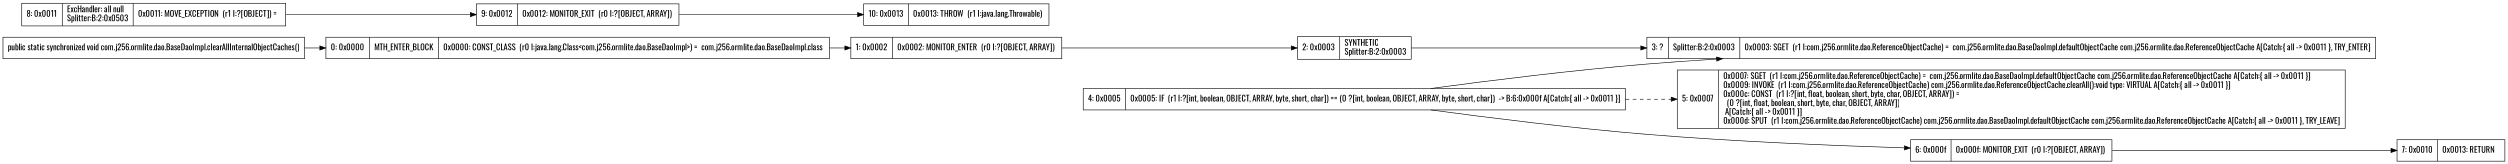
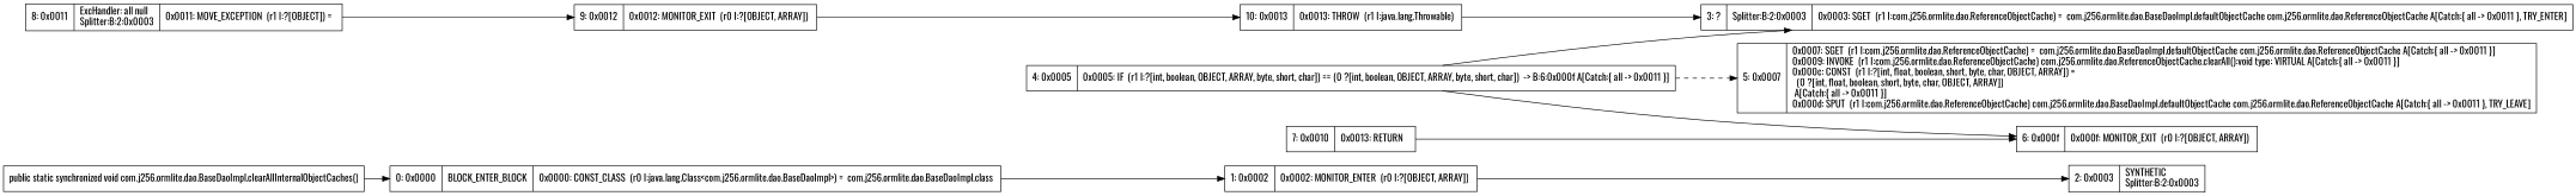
  digraph {
    fontname=Oswald
    rankdir=LR
    node [fontname=Oswald shape=record]
    edge [fontname=Oswald]
-   n1 [label="{0\:\ 0x0000|MTH_ENTER_BLOCK\l|0x0000: CONST_CLASS  (r0 I:java.lang.Class\<com.j256.ormlite.dao.BaseDaoImpl\>) =  com.j256.ormlite.dao.BaseDaoImpl.class \l}"]
+   n1 [label="{0\:\ 0x0000|BLOCK_ENTER_BLOCK\l|0x0000: CONST_CLASS  (r0 I:java.lang.Class\<com.j256.ormlite.dao.BaseDaoImpl\>) =  com.j256.ormlite.dao.BaseDaoImpl.class \l}"]
    n2 [label="{1\:\ 0x0002|0x0002: MONITOR_ENTER  (r0 I:?[OBJECT, ARRAY]) \l}"]
    n3 [label="{2\:\ 0x0003|SYNTHETIC\lSplitter:B:2:0x0003\l}"]
    n4 [label="{3\:\ ?|Splitter:B:2:0x0003\l|0x0003: SGET  (r1 I:com.j256.ormlite.dao.ReferenceObjectCache) =  com.j256.ormlite.dao.BaseDaoImpl.defaultObjectCache com.j256.ormlite.dao.ReferenceObjectCache A[Catch:\{ all \-\> 0x0011 \}, TRY_ENTER]\l}"]
-   n5 [label="{8\:\ 0x0011|ExcHandler: all null\lSplitter:B:2:0x0503\l|0x0011: MOVE_EXCEPTION  (r1 I:?[OBJECT]) =  \l}"]
+   n5 [label="{8\:\ 0x0011|ExcHandler: all null\lSplitter:B:2:0x0003\l|0x0011: MOVE_EXCEPTION  (r1 I:?[OBJECT]) =  \l}"]
    n6 [label="{9\:\ 0x0012|0x0012: MONITOR_EXIT  (r0 I:?[OBJECT, ARRAY]) \l}"]
    n7 [label="{4\:\ 0x0005|0x0005: IF  (r1 I:?[int, boolean, OBJECT, ARRAY, byte, short, char]) == (0 ?[int, boolean, OBJECT, ARRAY, byte, short, char])  \-\> B:6:0x000f A[Catch:\{ all \-\> 0x0011 \}]\l}"]
    n8 [label="{5\:\ 0x0007|0x0007: SGET  (r1 I:com.j256.ormlite.dao.ReferenceObjectCache) =  com.j256.ormlite.dao.BaseDaoImpl.defaultObjectCache com.j256.ormlite.dao.ReferenceObjectCache A[Catch:\{ all \-\> 0x0011 \}]\l0x0009: INVOKE  (r1 I:com.j256.ormlite.dao.ReferenceObjectCache) com.j256.ormlite.dao.ReferenceObjectCache.clearAll():void type: VIRTUAL A[Catch:\{ all \-\> 0x0011 \}]\l0x000c: CONST  (r1 I:?[int, float, boolean, short, byte, char, OBJECT, ARRAY]) = \l  (0 ?[int, float, boolean, short, byte, char, OBJECT, ARRAY])\l A[Catch:\{ all \-\> 0x0011 \}]\l0x000d: SPUT  (r1 I:com.j256.ormlite.dao.ReferenceObjectCache) com.j256.ormlite.dao.BaseDaoImpl.defaultObjectCache com.j256.ormlite.dao.ReferenceObjectCache A[Catch:\{ all \-\> 0x0011 \}, TRY_LEAVE]\l}"]
    n9 [label="{6\:\ 0x000f|0x000f: MONITOR_EXIT  (r0 I:?[OBJECT, ARRAY]) \l}"]
    n10 [label="{7\:\ 0x0010|0x0013: RETURN   \l}"]
    n11 [label="{10\:\ 0x0013|0x0013: THROW  (r1 I:java.lang.Throwable) \l}"]
    n12 [label="{public static synchronized void com.j256.ormlite.dao.BaseDaoImpl.clearAllInternalObjectCaches() }"]
    n1 -> n2
    n2 -> n3
-   n3 -> n4
+   n11 -> n4
    n5 -> n6
    n6 -> n11
    n7 -> n4
    n7 -> n8 [style=dashed]
    n7 -> n9
-   n9 -> n10
+   n10 -> n9
    n12 -> n1
  }
